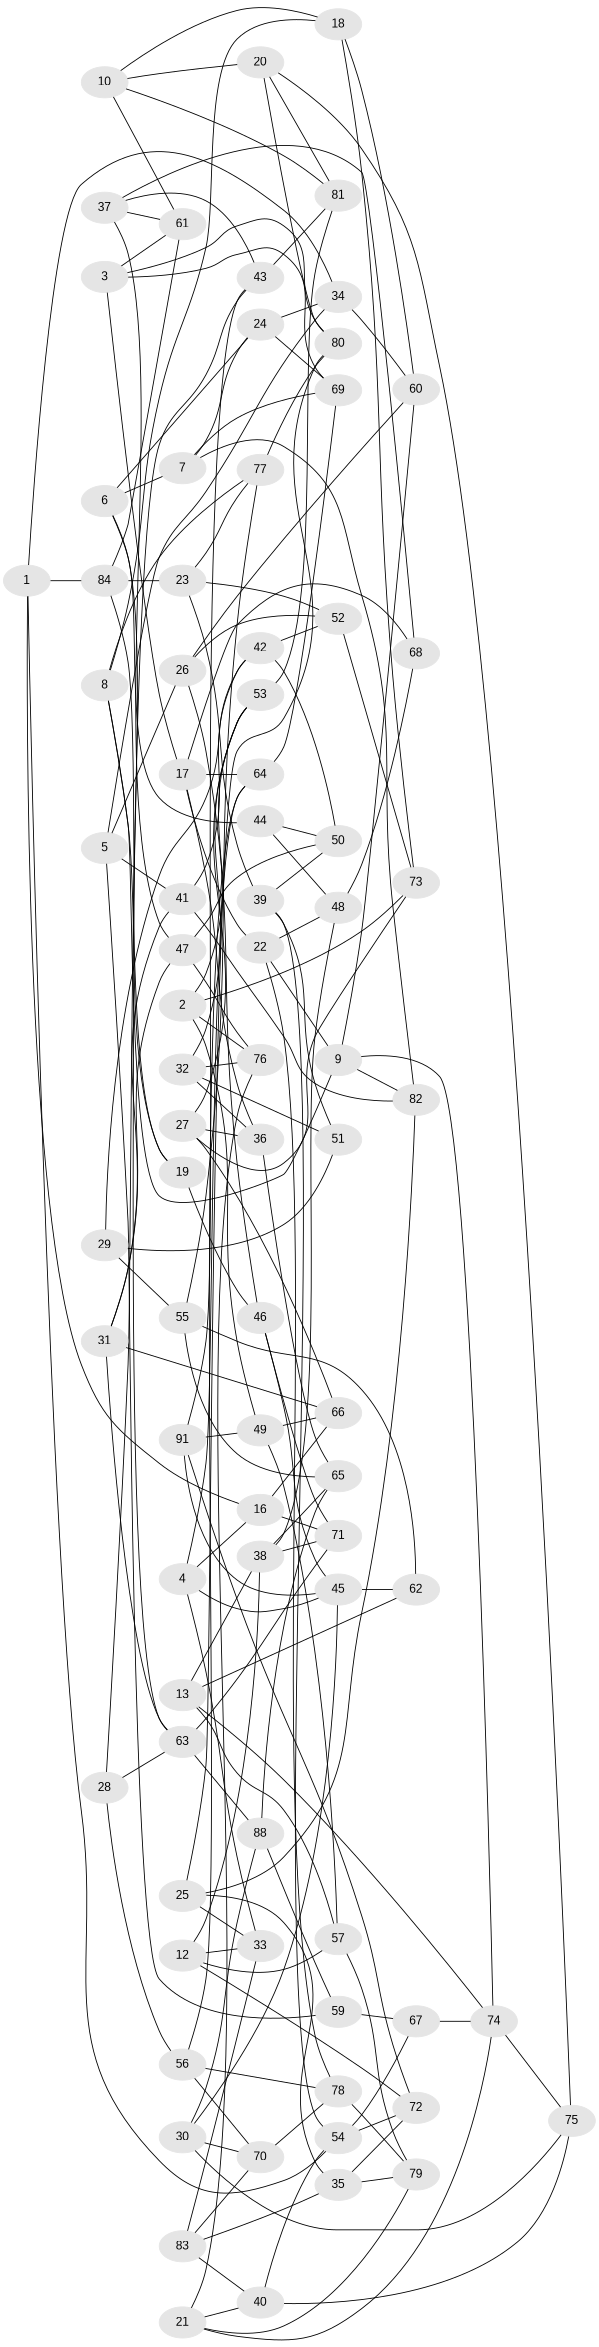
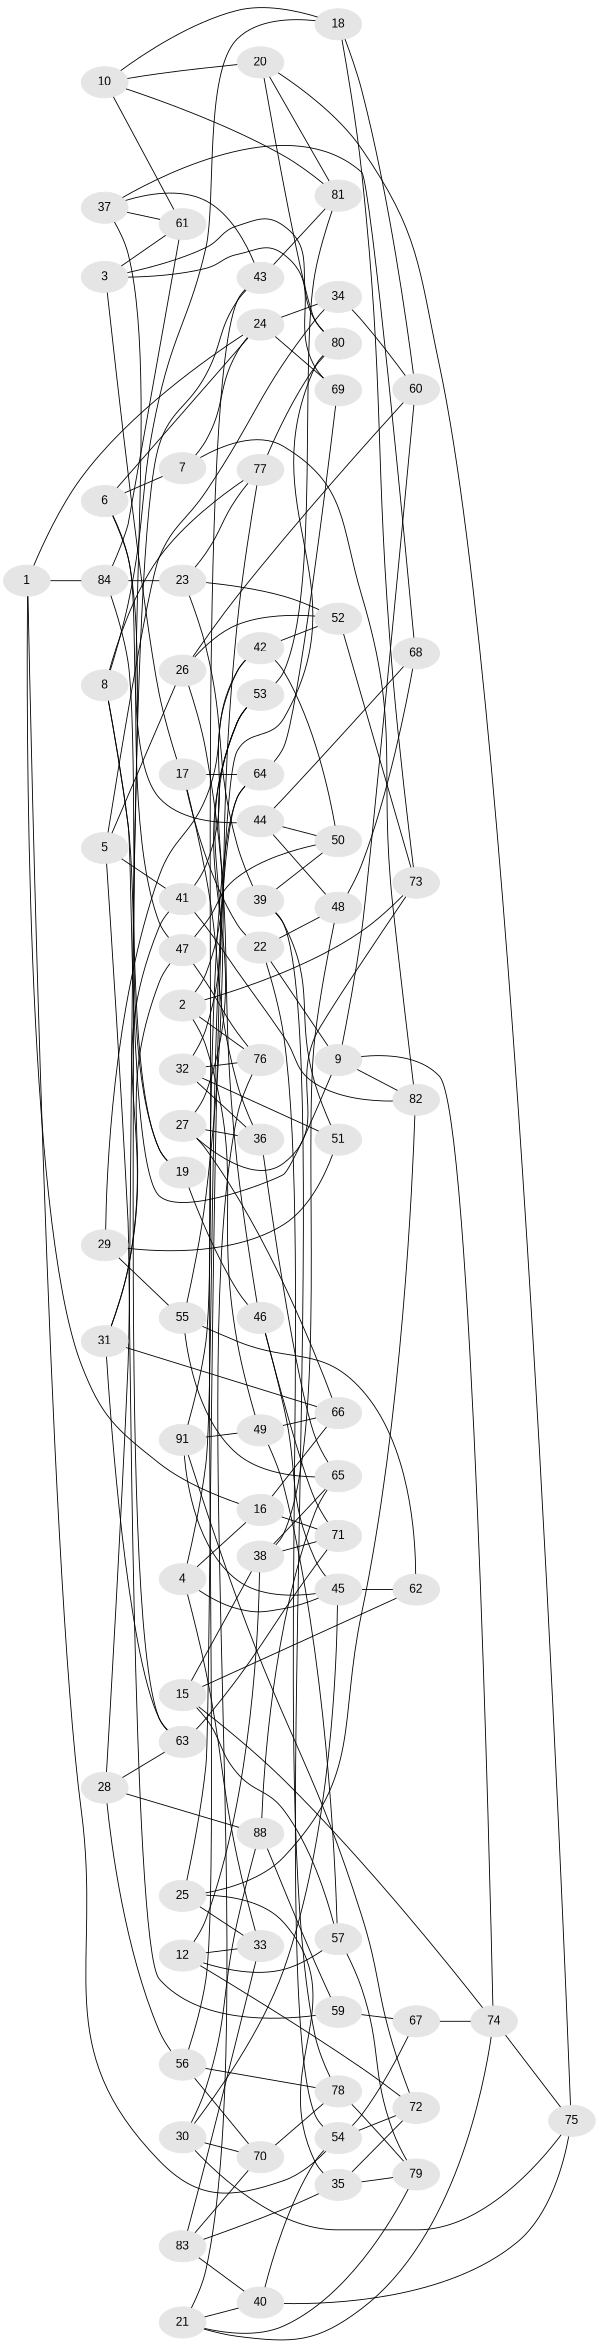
  graph {
    fontname="Liberation Sans"
    rankdir=LR
    node [color=gray90 fontname="Liberation Sans" style=filled]
    edge [fontname="Liberation Sans"]
    n1 [label=84]
    1
    16
    34
    54
    61
    23
    63
    66
    71
    60
    72
    67
    2
    49
    53
    73
    76
    57
    81
    3
    17
    69
    80
    64
    22
    36
    4
    33
    45
    62
    5
    26
    41
    59
    46
    52
    82
    42
    6
    7
    19
    24
    44
    48
    68
    50
    8
    9
    18
    77
    74
    75
    10
    20
    n56 [label=91]
    43
    12
    38
    65
    79
    n62 [label=83]
    35
    40
    70
    78
    39
-   15 [label=13]
+   15
    21
    29
    51
    55
    25
    27
    28
    56
    n77 [label=88]
    30
    31
    47
    32
    37
    n1 -- 61
    n1 -- 23
    n1 -- 63
    1 -- n1
    1 -- 16
-   1 -- 34
+   1 -- 24
    1 -- 54
    16 -- 66
    16 -- 71
    34 -- 60
    54 -- 72
    54 -- 67
    23 -- 52
    23 -- 77
    23 -- 39
    63 -- 71
    67 -- 74
    2 -- 49
    2 -- 53
    2 -- 73
    2 -- 76
    49 -- 66
    49 -- 57
    53 -- 81
    57 -- 79
    3 -- 61
    3 -- 17
    3 -- 69
    3 -- 80
    17 -- 64
    17 -- 22
    17 -- 36
    64 -- 69
    22 -- 48
    22 -- 9
    22 -- 78
    36 -- 65
    4 -- 16
    4 -- 64
    4 -- 33
    4 -- 45
    45 -- 62
    5 -- 34
    5 -- 26
    5 -- 41
    5 -- 59
    26 -- 60
    26 -- 46
    26 -- 52
    41 -- 82
    41 -- 42
    59 -- 67
    46 -- 71
    46 -- 45
    52 -- 73
    42 -- 52
    42 -- 50
    6 -- 7
    6 -- 19
    6 -- 24
    6 -- 44
-   7 -- 69
    7 -- 82
    7 -- 24
    19 -- 46
    24 -- 34
    24 -- 69
    44 -- 48
-   17 -- 68
+   44 -- 68
    44 -- 50
    48 -- 68
    8 -- 19
    8 -- 9
    8 -- 18
    8 -- 77
    9 -- 60
    9 -- 82
    9 -- 74
    18 -- 60
    18 -- 73
    77 -- 80
    74 -- 75
    10 -- 61
    10 -- 81
    10 -- 18
    10 -- 20
    20 -- 81
    20 -- 80
    20 -- 75
    n56 -- 72
    n56 -- 49
    n56 -- 45
    n56 -- 43
    43 -- 81
    12 -- 72
    12 -- 57
    12 -- 33
    12 -- 38
    38 -- 71
    38 -- 48
    38 -- 65
    n62 -- 33
    n62 -- 35
    n62 -- 40
    n62 -- 70
    35 -- 72
    35 -- 79
    40 -- 54
    40 -- 75
    70 -- 78
    78 -- 79
    39 -- 54
    39 -- 50
    39 -- 51
    15 -- 57
    15 -- 62
    15 -- 74
    15 -- 38
    21 -- 76
    21 -- 74
    21 -- 79
    21 -- 40
    29 -- 42
    29 -- 51
    29 -- 55
    55 -- 62
    55 -- 77
    55 -- 65
    25 -- 80
    25 -- 33
    25 -- 82
    25 -- 35
    27 -- 66
    27 -- 53
    27 -- 73
    27 -- 36
    28 -- 63
    28 -- 43
    28 -- 56
-   63 -- n77
+   28 -- n77
    56 -- 64
    56 -- 70
    56 -- 78
    n77 -- 59
    n77 -- 65
    30 -- 45
    30 -- 75
    30 -- 70
    30 -- n77
    31 -- 63
    31 -- 66
    31 -- 41
    31 -- 47
    47 -- 76
    47 -- 50
    32 -- 53
    32 -- 76
    32 -- 36
    32 -- 51
    37 -- 61
    37 -- 68
    37 -- 43
    37 -- 47
  }
